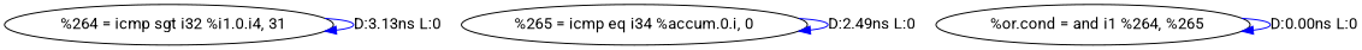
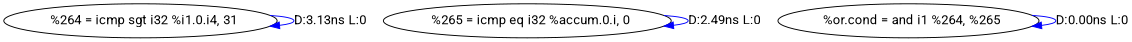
  digraph {
    fontname=Roboto
    node [fontname=Roboto]
    edge [color=blue fontname=Roboto]
    n1 [label="  %264 = icmp sgt i32 %i1.0.i4, 31"]
-   n2 [label="%265 = icmp eq i34 %accum.0.i, 0"]
+   n2 [label="  %265 = icmp eq i32 %accum.0.i, 0"]
    n3 [label="  %or.cond = and i1 %264, %265"]
    n1 -> n1 [label="D:3.13ns L:0"]
    n2 -> n2 [label="D:2.49ns L:0"]
    n3 -> n3 [label="D:0.00ns L:0"]
  }
